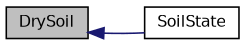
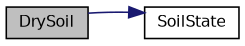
  digraph {
    rankdir=LR
    node [color=black fontname=Helvetica fontsize=10 shape=record style=filled]
    n1 [fillcolor=grey75 fontcolor=black height=0.2 label=DrySoil width=0.4]
    n2 [fillcolor=white height=0.2 label=SoilState width=0.4]
-   n1 -> n2 [color=midnightblue dir=back fontname=Helvetica fontsize=10 labelfontname=Helvetica labelfontsize=10 style=solid]
+   n2 -> n1 [color=midnightblue dir=back fontname=Helvetica fontsize=10 labelfontname=Helvetica labelfontsize=10 style=solid]
  }
